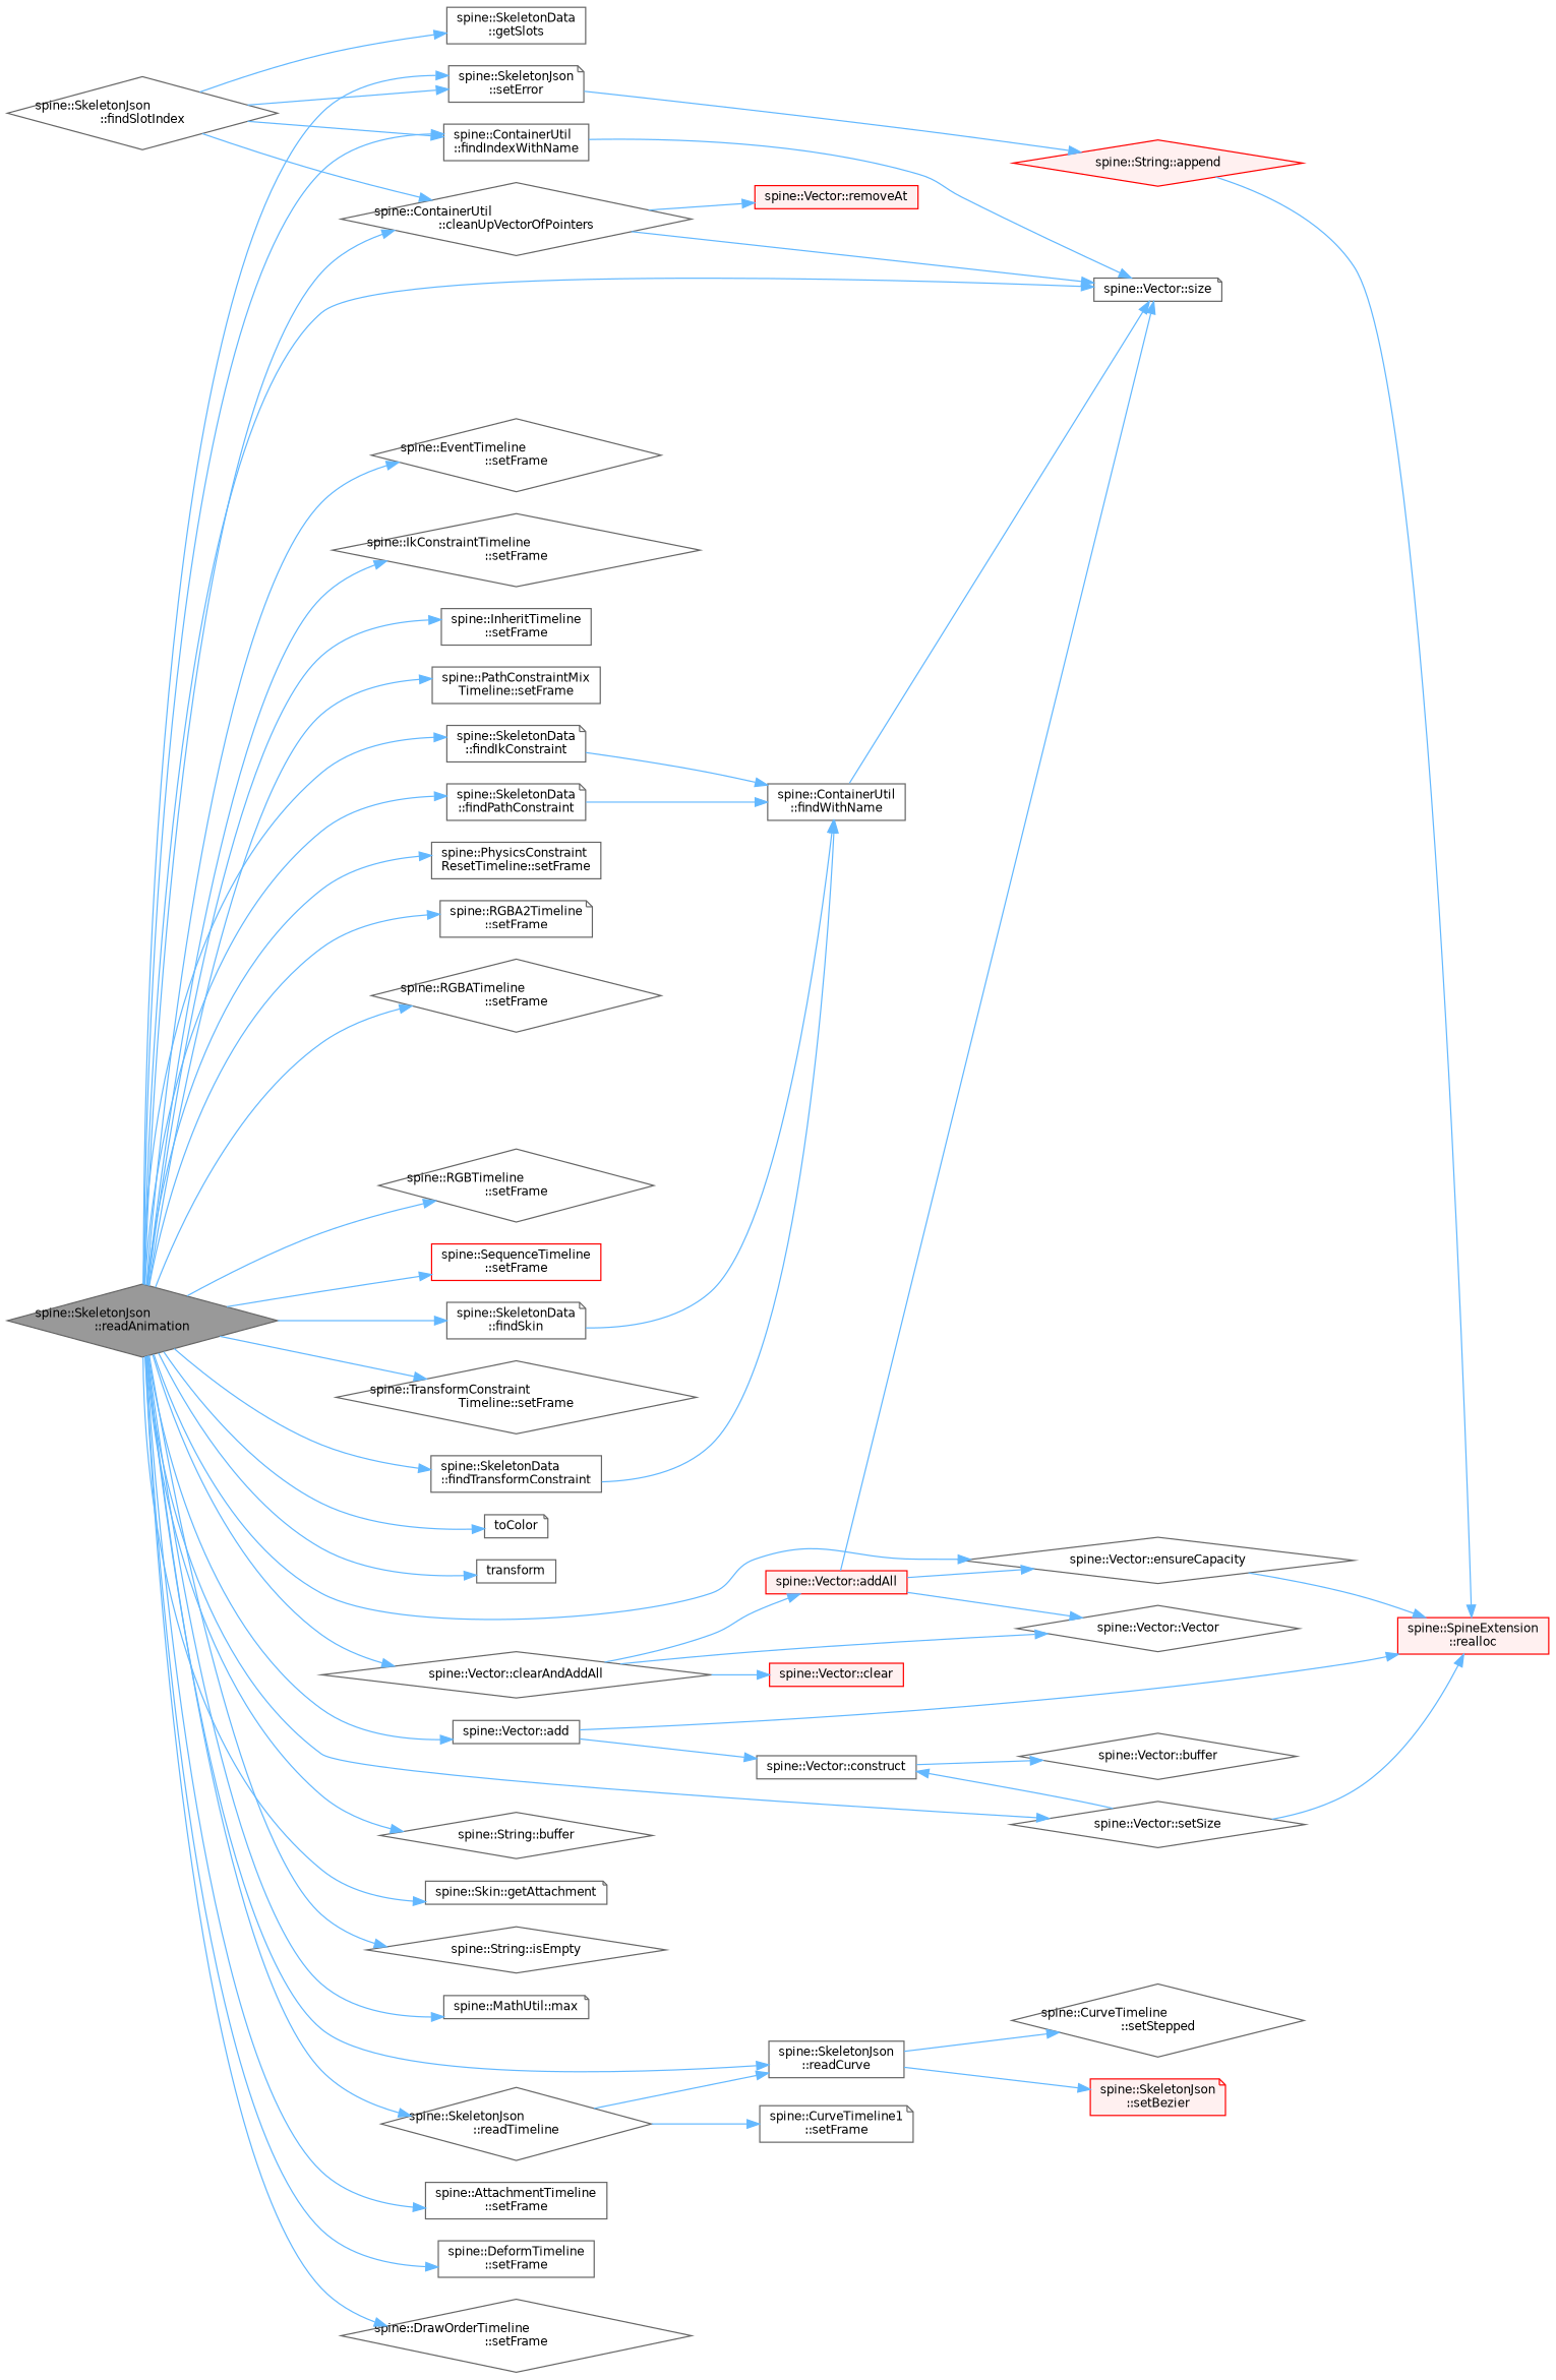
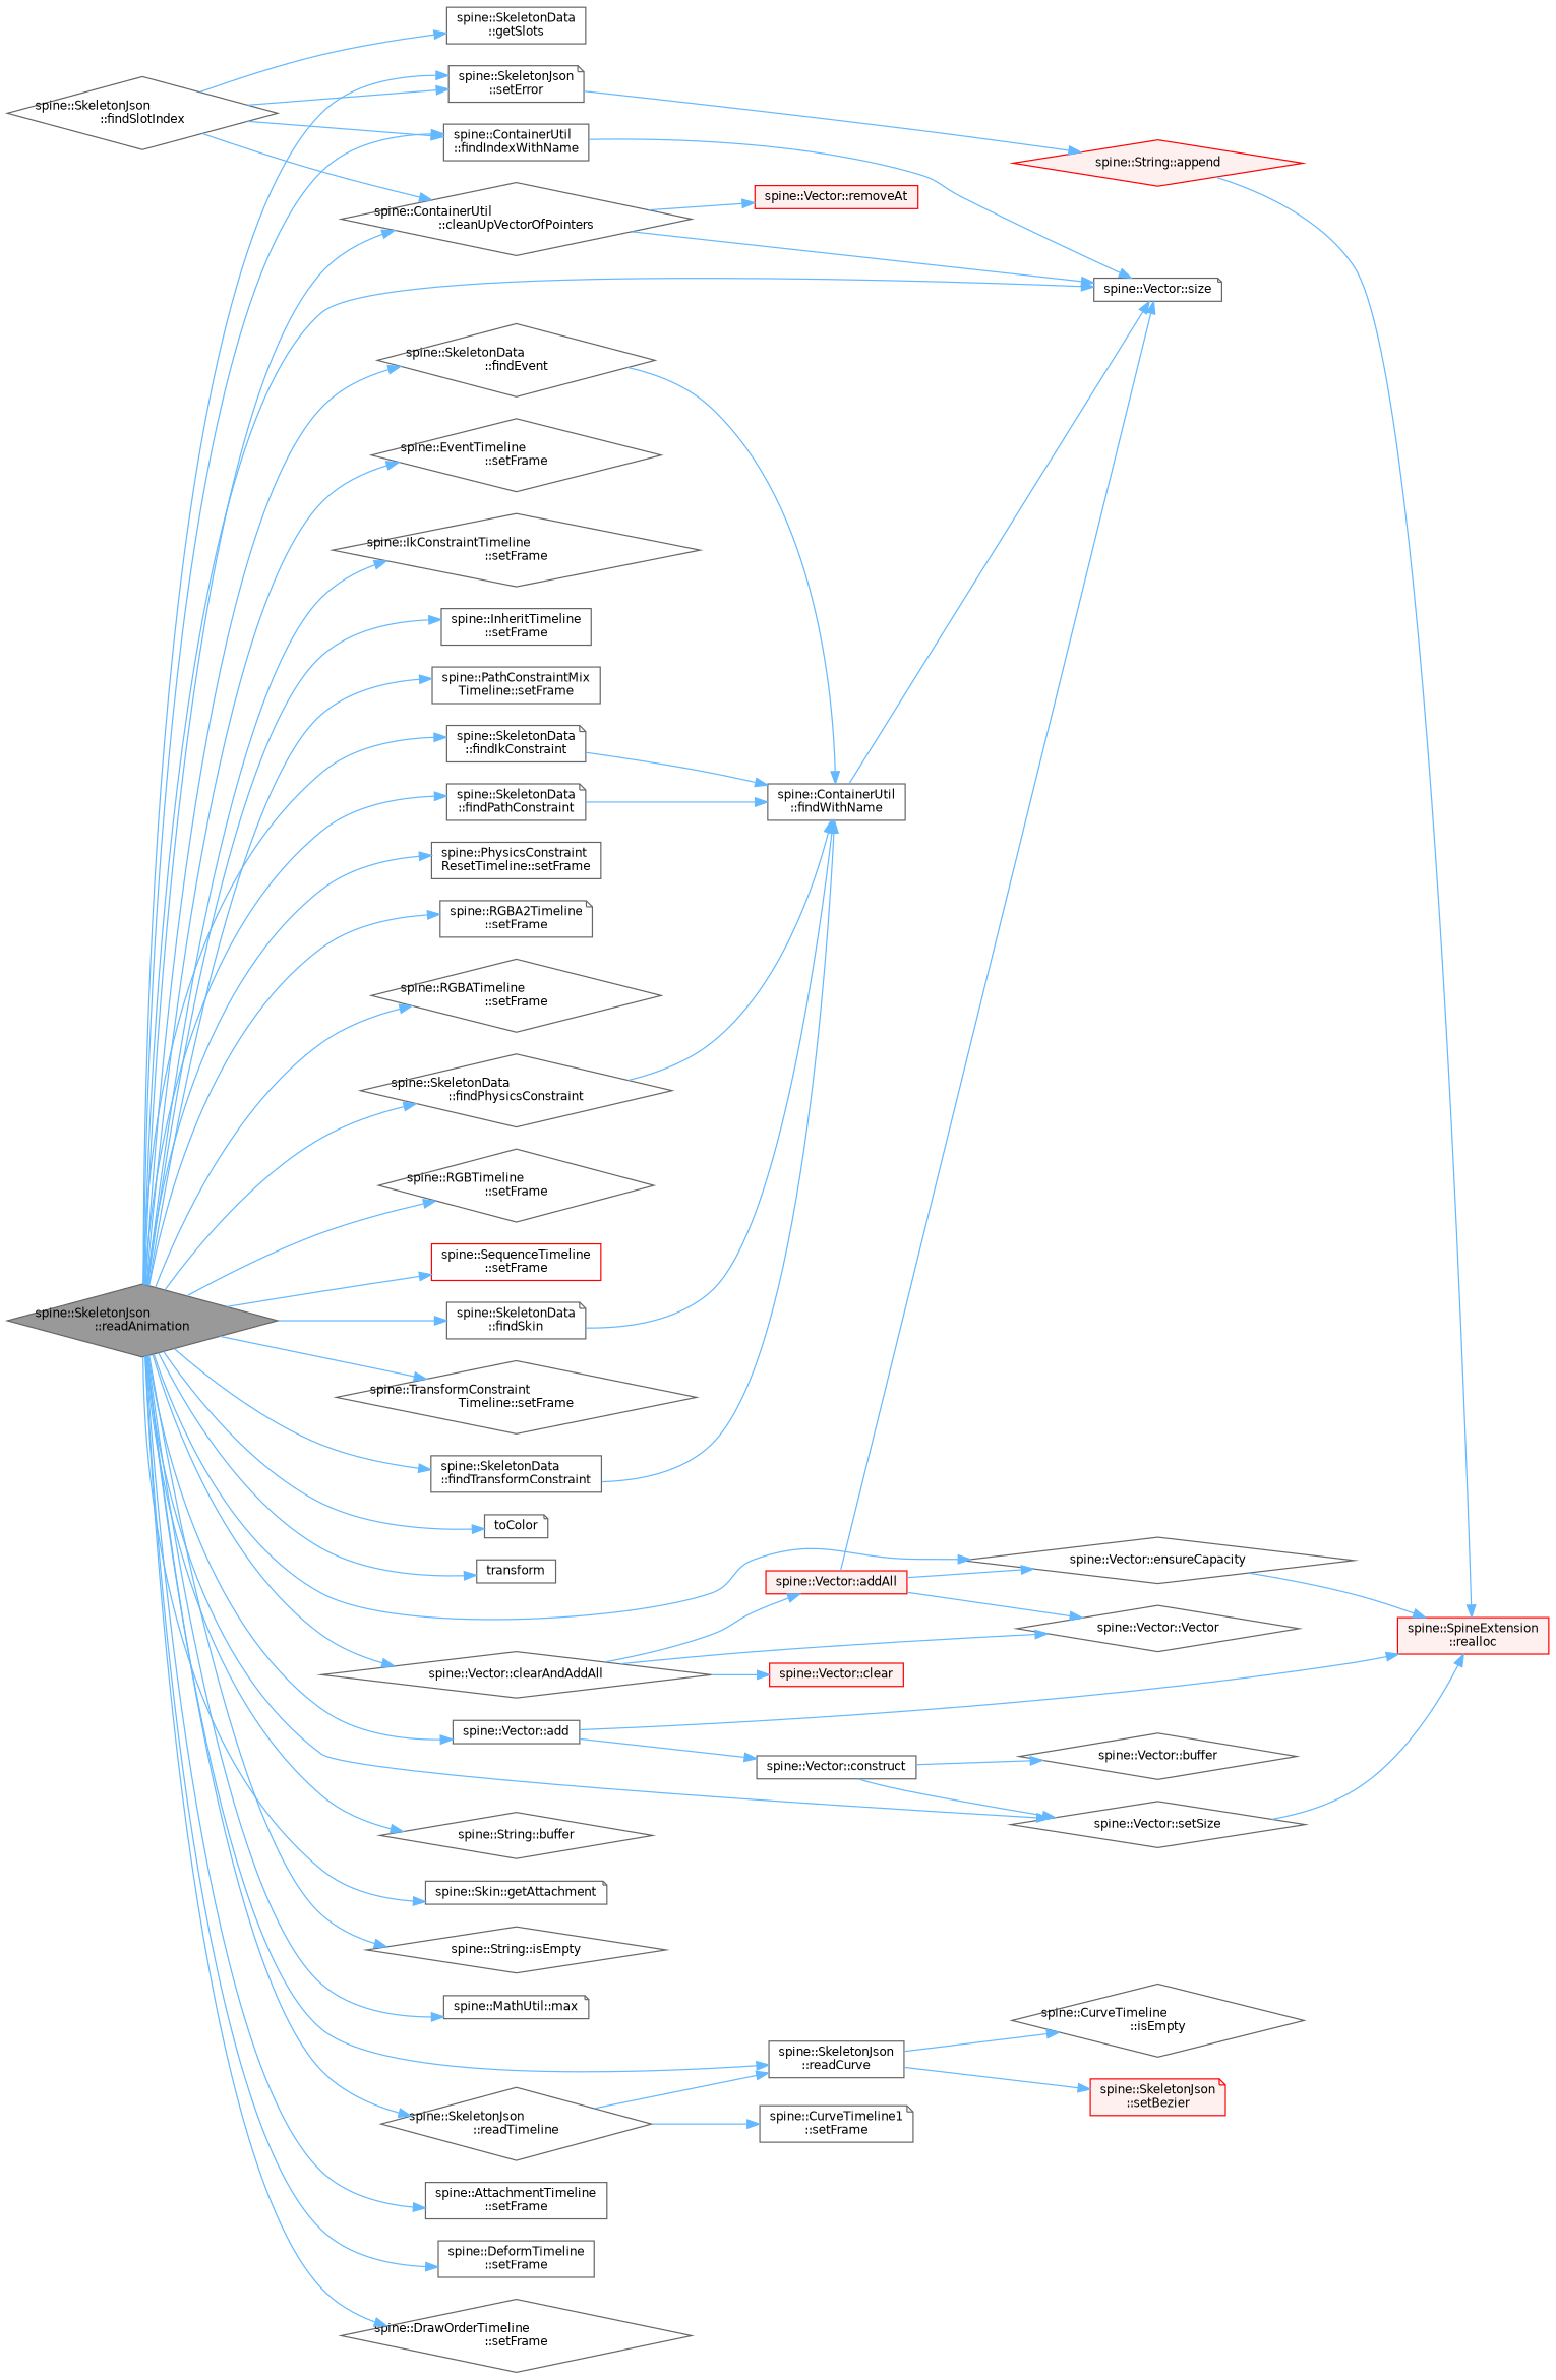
  digraph {
    fontname="DejaVu Sans"
    rankdir=LR
    node [color=grey40 fillcolor=white fontname="DejaVu Sans" fontsize=10 shape=diamond style=filled]
    edge [color=steelblue1 fontname="DejaVu Sans" fontsize=10 labelfontname=Helvetica labelfontsize=10 style=solid]
    n1 [color=gray40 fillcolor=grey60 fontcolor=black height=0.2 label="spine::SkeletonJson\l::readAnimation" width=0.4]
    n2 [height=0.2 label="spine::Vector::add" shape=box width=0.4]
    n3 [height=0.2 label="spine::String::buffer" width=0.4]
    n4 [height=0.2 label="spine::ContainerUtil\l::cleanUpVectorOfPointers" width=0.4]
    n5 [height=0.2 label="spine::Vector::size" shape=note width=0.4]
    n6 [height=0.2 label="spine::Vector::clearAndAddAll" width=0.4]
    n7 [height=0.2 label="spine::Vector::ensureCapacity" width=0.4]
+   n8 [height=0.2 label="spine::SkeletonData\l::findEvent" width=0.4]
    n9 [height=0.2 label="spine::SkeletonData\l::findIkConstraint" shape=note width=0.4]
    n10 [height=0.2 label="spine::ContainerUtil\l::findIndexWithName" shape=box width=0.4]
    n11 [height=0.2 label="spine::SkeletonData\l::findPathConstraint" shape=note width=0.4]
+   n12 [height=0.2 label="spine::SkeletonData\l::findPhysicsConstraint" width=0.4]
    n13 [height=0.2 label="spine::SkeletonData\l::findSkin" shape=note width=0.4]
    n14 [height=0.2 label="spine::SkeletonJson\l::setError" shape=note width=0.4]
    n15 [height=0.2 label="spine::SkeletonData\l::findTransformConstraint" shape=box width=0.4]
    n16 [height=0.2 label="spine::Skin::getAttachment" shape=note width=0.4]
    n17 [height=0.2 label="spine::String::isEmpty" width=0.4]
    n18 [height=0.2 label="spine::MathUtil::max" shape=note width=0.4]
    n19 [height=0.2 label="spine::SkeletonJson\l::readCurve" shape=box width=0.4]
    n20 [height=0.2 label="spine::SkeletonJson\l::readTimeline" width=0.4]
    n21 [height=0.2 label="spine::AttachmentTimeline\l::setFrame" shape=box width=0.4]
    n22 [height=0.2 label="spine::DeformTimeline\l::setFrame" shape=box width=0.4]
    n23 [height=0.2 label="spine::DrawOrderTimeline\l::setFrame" width=0.4]
    n24 [height=0.2 label="spine::EventTimeline\l::setFrame" width=0.4]
    n25 [height=0.2 label="spine::IkConstraintTimeline\l::setFrame" width=0.4]
    n26 [height=0.2 label="spine::InheritTimeline\l::setFrame" shape=box width=0.4]
    n27 [height=0.2 label="spine::PathConstraintMix\lTimeline::setFrame" shape=box width=0.4]
    n28 [height=0.2 label="spine::PhysicsConstraint\lResetTimeline::setFrame" shape=box width=0.4]
    n29 [height=0.2 label="spine::RGBA2Timeline\l::setFrame" shape=note width=0.4]
    n30 [height=0.2 label="spine::RGBATimeline\l::setFrame" width=0.4]
    n31 [height=0.2 label="spine::RGBTimeline\l::setFrame" width=0.4]
    n32 [color=red height=0.2 label="spine::SequenceTimeline\l::setFrame" shape=box width=0.4]
    n33 [height=0.2 label="spine::TransformConstraint\lTimeline::setFrame" width=0.4]
    n34 [height=0.2 label="spine::Vector::setSize" width=0.4]
    n35 [height=0.2 label=toColor shape=note width=0.4]
    n36 [height=0.2 label=transform shape=box width=0.4]
    n37 [height=0.2 label="spine::Vector::construct" shape=box width=0.4]
    n38 [color=red fillcolor="#FFF0F0" height=0.2 label="spine::SpineExtension\l::realloc" shape=box width=0.4]
    n39 [color=red fillcolor="#FFF0F0" height=0.2 label="spine::Vector::removeAt" shape=box width=0.4]
    n40 [color=red fillcolor="#FFF0F0" height=0.2 label="spine::Vector::addAll" shape=box width=0.4]
    n41 [height=0.2 label="spine::Vector::Vector" width=0.4]
    n42 [color=red fillcolor="#FFF0F0" height=0.2 label="spine::Vector::clear" shape=box width=0.4]
    n43 [height=0.2 label="spine::ContainerUtil\l::findWithName" shape=box width=0.4]
    n44 [height=0.2 label="spine::SkeletonJson\l::findSlotIndex" width=0.4]
    n45 [height=0.2 label="spine::SkeletonData\l::getSlots" shape=box width=0.4]
    n46 [color=red fillcolor="#FFF0F0" height=0.2 label="spine::String::append" width=0.4]
    n47 [color=red fillcolor="#FFF0F0" height=0.2 label="spine::SkeletonJson\l::setBezier" shape=note width=0.4]
-   n48 [height=0.2 label="spine::CurveTimeline\l::setStepped" width=0.4]
+   n48 [height=0.2 label="spine::CurveTimeline\l::isEmpty" width=0.4]
    n49 [height=0.2 label="spine::CurveTimeline1\l::setFrame" shape=note width=0.4]
    n50 [height=0.2 label="spine::Vector::buffer" width=0.4]
    n1 -> n2
    n1 -> n3
    n1 -> n4
    n1 -> n5
    n1 -> n6
    n1 -> n7
+   n1 -> n8
    n1 -> n9
    n1 -> n10
    n1 -> n11
+   n1 -> n12
    n1 -> n13
    n1 -> n14
    n1 -> n15
    n1 -> n16
    n1 -> n17
    n1 -> n18
    n1 -> n19
    n1 -> n20
    n1 -> n21
    n1 -> n22
    n1 -> n23
    n1 -> n24
    n1 -> n25
    n1 -> n26
    n1 -> n27
    n1 -> n28
    n1 -> n29
    n1 -> n30
    n1 -> n31
    n1 -> n32
    n1 -> n33
    n1 -> n34
    n1 -> n35
    n1 -> n36
    n2 -> n37
    n2 -> n38
    n4 -> n5
    n4 -> n39
    n6 -> n40
    n6 -> n41
    n6 -> n42
    n7 -> n38
+   n8 -> n43
    n9 -> n43
    n10 -> n5
    n11 -> n43
+   n12 -> n43
    n13 -> n43
    n14 -> n46
    n15 -> n43
    n19 -> n47
    n19 -> n48
    n20 -> n19
    n20 -> n49
-   n34 -> n37
+   n37 -> n34
    n34 -> n38
    n37 -> n50
    n40 -> n5
    n40 -> n7
    n40 -> n41
    n43 -> n5
    n44 -> n4
    n44 -> n10
    n44 -> n14
    n44 -> n45
    n46 -> n38
  }
